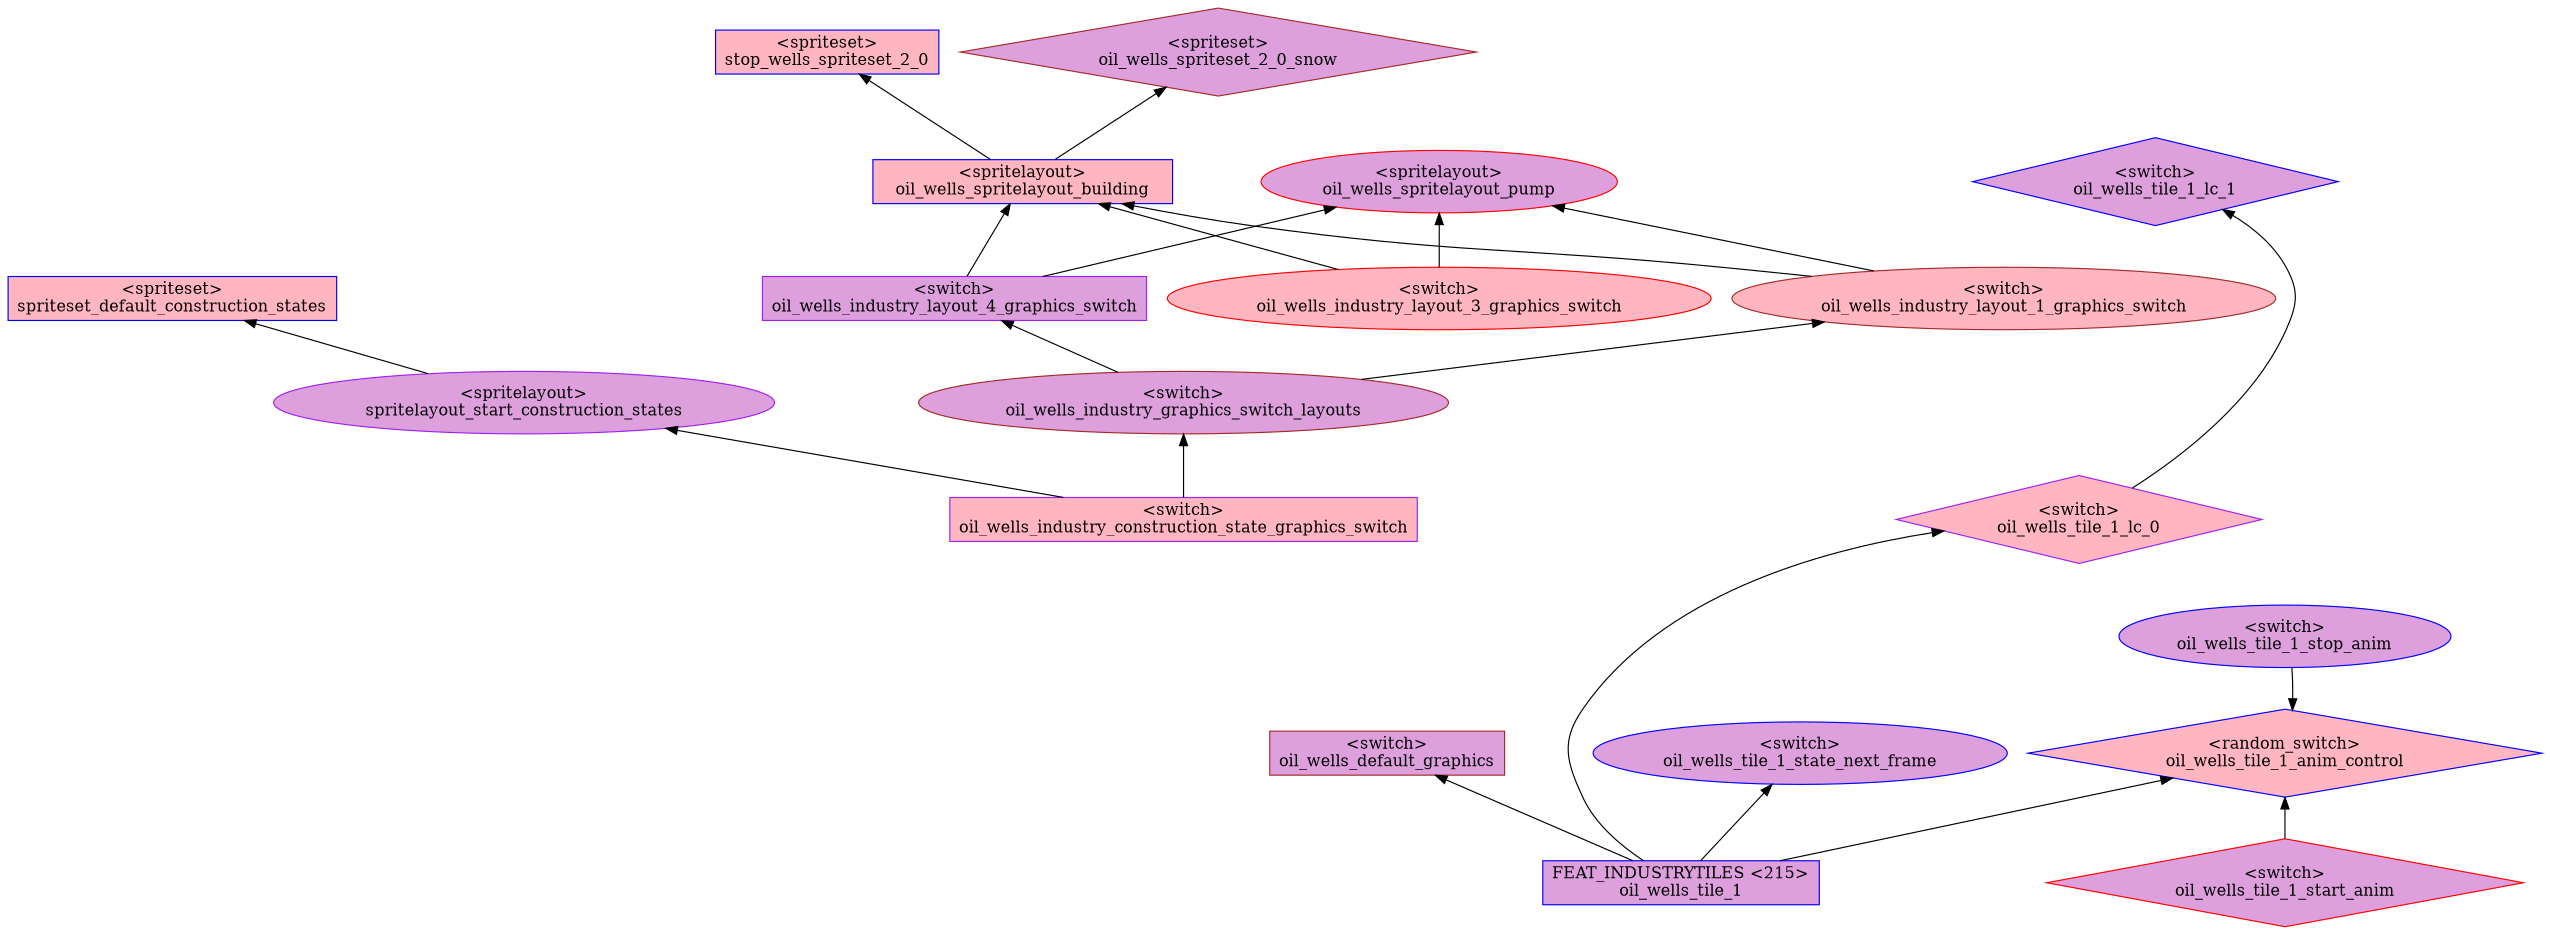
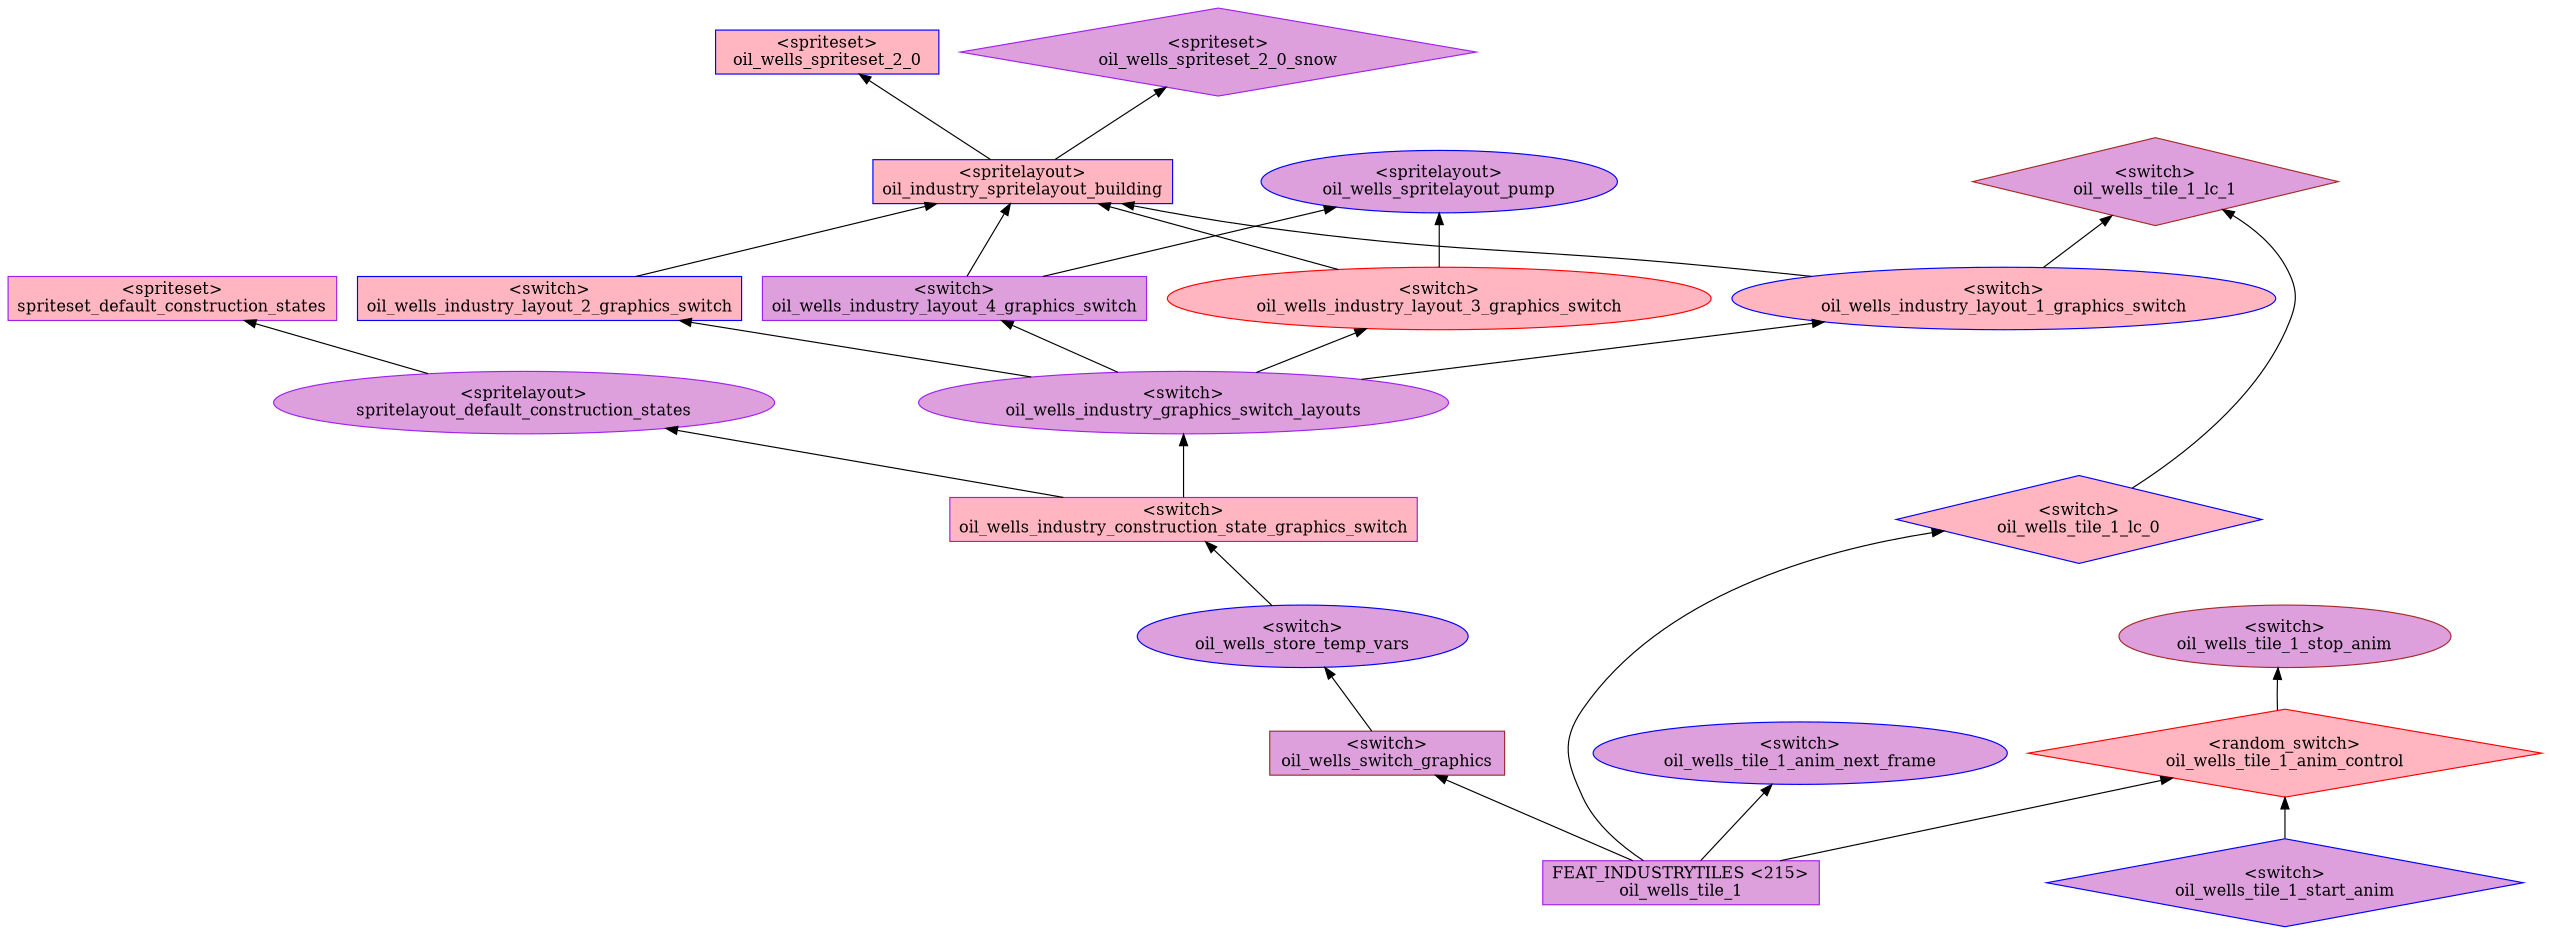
  digraph {
    rankdir=BT
    node [color=blue fillcolor=plum shape=box style=filled]
-   n1 [fillcolor=lightpink label="<spriteset>\nspriteset_default_construction_states"]
-   n2 [color=purple label="<spritelayout>\nspritelayout_start_construction_states" shape=ellipse]
-   n3 [fillcolor=lightpink label="<spriteset>\nstop_wells_spriteset_2_0"]
-   n4 [color=brown label="<spriteset>\noil_wells_spriteset_2_0_snow" shape=diamond]
-   n5 [color=red label="<spritelayout>\noil_wells_spritelayout_pump" shape=ellipse]
-   n6 [fillcolor=lightpink label="<spritelayout>\noil_wells_spritelayout_building"]
-   n7 [color=brown fillcolor=lightpink label="<switch>\noil_wells_industry_layout_1_graphics_switch" shape=ellipse]
+   n1 [color=purple fillcolor=lightpink label="<spriteset>\nspriteset_default_construction_states"]
+   n2 [color=purple label="<spritelayout>\nspritelayout_default_construction_states" shape=ellipse]
+   n3 [fillcolor=lightpink label="<spriteset>\noil_wells_spriteset_2_0"]
+   n4 [color=purple label="<spriteset>\noil_wells_spriteset_2_0_snow" shape=diamond]
+   n5 [label="<spritelayout>\noil_wells_spritelayout_pump" shape=ellipse]
+   n6 [fillcolor=lightpink label="<spritelayout>\noil_industry_spritelayout_building"]
+   n7 [fillcolor=lightpink label="<switch>\noil_wells_industry_layout_1_graphics_switch" shape=ellipse]
+   n8 [fillcolor=lightpink label="<switch>\noil_wells_industry_layout_2_graphics_switch"]
    n9 [color=red fillcolor=lightpink label="<switch>\noil_wells_industry_layout_3_graphics_switch" shape=ellipse]
    n10 [color=purple label="<switch>\noil_wells_industry_layout_4_graphics_switch"]
-   n11 [color=brown label="<switch>\noil_wells_industry_graphics_switch_layouts" shape=ellipse]
+   n11 [color=purple label="<switch>\noil_wells_industry_graphics_switch_layouts" shape=ellipse]
    n12 [color=purple fillcolor=lightpink label="<switch>\noil_wells_industry_construction_state_graphics_switch"]
-   n14 [color=brown label="<switch>\noil_wells_default_graphics"]
-   n15 [label="<switch>\noil_wells_tile_1_lc_1" shape=diamond]
-   n16 [color=purple fillcolor=lightpink label="<switch>\noil_wells_tile_1_lc_0" shape=diamond]
-   n17 [label="<switch>\noil_wells_tile_1_stop_anim" shape=ellipse]
-   n18 [color=red label="<switch>\noil_wells_tile_1_start_anim" shape=diamond]
-   n19 [fillcolor=lightpink label="<random_switch>\noil_wells_tile_1_anim_control" shape=diamond]
-   n20 [label="<switch>\noil_wells_tile_1_state_next_frame" shape=ellipse]
-   n21 [label="FEAT_INDUSTRYTILES <215>\noil_wells_tile_1"]
+   n13 [label="<switch>\noil_wells_store_temp_vars" shape=ellipse]
+   n14 [color=brown label="<switch>\noil_wells_switch_graphics"]
+   n15 [color=brown label="<switch>\noil_wells_tile_1_lc_1" shape=diamond]
+   n16 [fillcolor=lightpink label="<switch>\noil_wells_tile_1_lc_0" shape=diamond]
+   n17 [color=brown label="<switch>\noil_wells_tile_1_stop_anim" shape=ellipse]
+   n18 [label="<switch>\noil_wells_tile_1_start_anim" shape=diamond]
+   n19 [color=red fillcolor=lightpink label="<random_switch>\noil_wells_tile_1_anim_control" shape=diamond]
+   n20 [label="<switch>\noil_wells_tile_1_anim_next_frame" shape=ellipse]
+   n21 [color=purple label="FEAT_INDUSTRYTILES <215>\noil_wells_tile_1"]
    n2 -> n1
    n6 -> n3
    n6 -> n4
-   n7 -> n5
+   n7 -> n15
    n7 -> n6
+   n8 -> n6
    n9 -> n5
    n9 -> n6
    n10 -> n5
    n10 -> n6
    n11 -> n7
+   n11 -> n8
+   n11 -> n9
    n11 -> n10
    n12 -> n2
    n12 -> n11
+   n13 -> n12
+   n14 -> n13
    n16 -> n15
    n18 -> n19
-   n17 -> n19
+   n19 -> n17
    n21 -> n14
    n21 -> n16
    n21 -> n19
    n21 -> n20
  }
